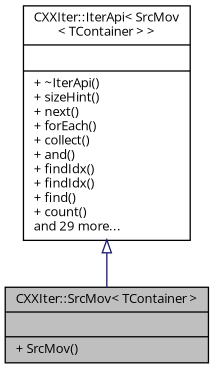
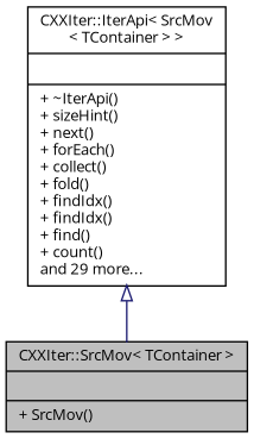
  digraph {
    fontname="Open Sans"
    node [color=black fontname="Open Sans" fontsize=10 shape=record]
    n1 [fillcolor=grey75 fontcolor=black height=0.2 label="{CXXIter::SrcMov\< TContainer \>\n||+ SrcMov()\l}" style=filled width=0.4]
-   n2 [height=0.2 label="{CXXIter::IterApi\< SrcMov\l\< TContainer \> \>\n||+ ~IterApi()\l+ sizeHint()\l+ next()\l+ forEach()\l+ collect()\l+ and()\l+ findIdx()\l+ findIdx()\l+ find()\l+ count()\land 29 more...\l}" width=0.4]
+   n2 [height=0.2 label="{CXXIter::IterApi\< SrcMov\l\< TContainer \> \>\n||+ ~IterApi()\l+ sizeHint()\l+ next()\l+ forEach()\l+ collect()\l+ fold()\l+ findIdx()\l+ findIdx()\l+ find()\l+ count()\land 29 more...\l}" width=0.4]
    n2 -> n1 [arrowtail=onormal color=midnightblue dir=back fontname="Open Sans" fontsize=10 labelfontname=Helvetica labelfontsize=10 style=solid]
  }
